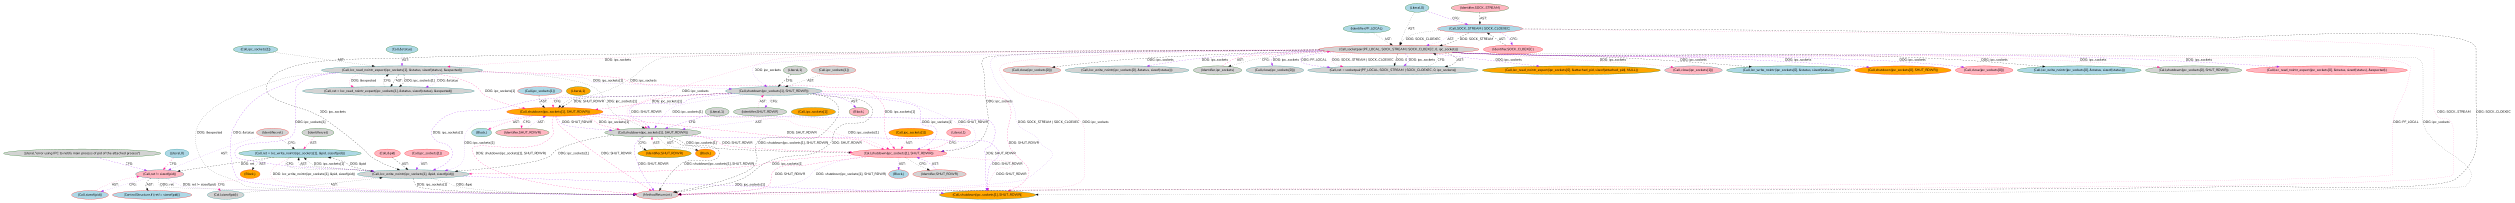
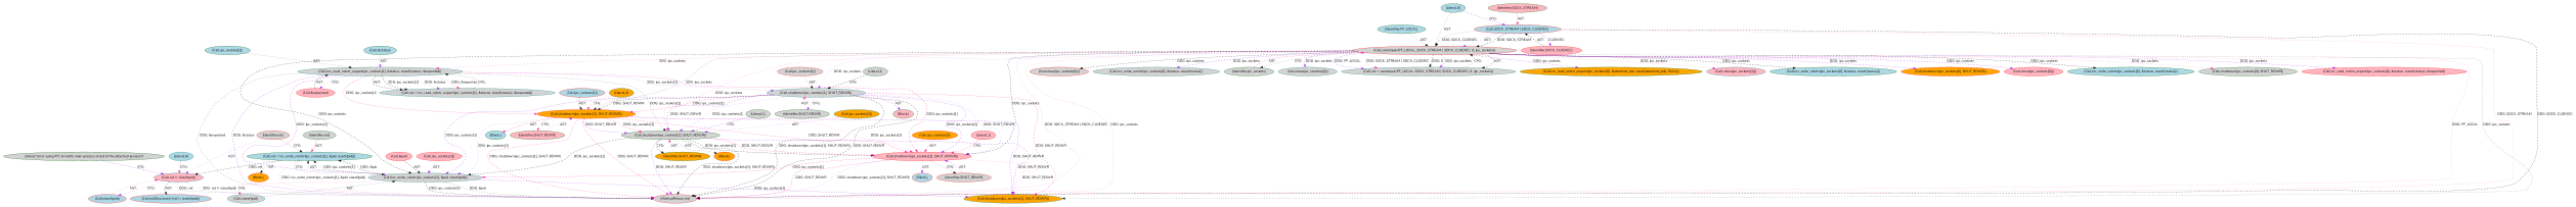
  digraph {
    fontname=Nunito
    node [color=red fillcolor=lightgrey fontname=Nunito style=filled]
    edge [color=black fontname=Nunito style=dashed]
    n1 [color=darkgreen fillcolor=lightblue label="(Call,ret = lxc_write_nointr(ipc_sockets[1], &pid, sizeof(pid)))"]
    n2 [color=teal label="(Call,lxc_write_nointr(ipc_sockets[1], &pid, sizeof(pid)))"]
    n3 [color=teal fillcolor=lightpink label="(Call,ret != sizeof(pid))"]
    n4 [label="(MethodReturn,int)"]
    n5 [fillcolor=orange label="(Block,)"]
    n6 [color=teal label="(Call,sizeof(pid))"]
    n7 [color=teal fillcolor=orange label="(Call,shutdown(ipc_sockets[1], SHUT_RDWR))"]
    n8 [fillcolor=lightblue label="(ControlStructure,if (ret != sizeof(pid)))"]
    n9 [fillcolor=lightblue label="(Call,sizeof(pid))"]
    n10 [fillcolor=lightpink label="(Call,shutdown(ipc_sockets[1], SHUT_RDWR))"]
    n11 [fillcolor=lightblue label="(Block,)"]
    n12 [label="(Identifier,SHUT_RDWR)"]
    n13 [label="(Call,socketpair(PF_LOCAL, SOCK_STREAM | SOCK_CLOEXEC, 0, ipc_sockets))"]
    n14 [color=teal label="(Call,lxc_read_nointr_expect(ipc_sockets[1], &status, sizeof(status), &expected))"]
    n15 [color=darkgreen label="(Call,shutdown(ipc_sockets[1], SHUT_RDWR))"]
    n16 [color=teal label="(Call,shutdown(ipc_sockets[1], SHUT_RDWR))"]
    n17 [fillcolor=orange label="(Call,shutdown(ipc_sockets[1], SHUT_RDWR))"]
    n18 [label="(Call,close(ipc_sockets[0]))"]
    n19 [color=teal label="(Call,lxc_write_nointr(ipc_sockets[0], &status, sizeof(status)))"]
    n20 [color=darkgreen label="(Identifier,ipc_sockets)"]
    n21 [color=teal label="(Call,close(ipc_sockets[0]))"]
    n22 [color=teal label="(Call,ret = socketpair(PF_LOCAL, SOCK_STREAM | SOCK_CLOEXEC, 0, ipc_sockets))"]
    n23 [color=darkgreen fillcolor=orange label="(Call,lxc_read_nointr_expect(ipc_sockets[0], &attached_pid, sizeof(attached_pid), NULL))"]
    n24 [color=teal fillcolor=lightpink label="(Call,close(ipc_sockets[1]))"]
    n25 [color=darkgreen fillcolor=lightblue label="(Call,lxc_write_nointr(ipc_sockets[0], &status, sizeof(status)))"]
    n26 [fillcolor=orange label="(Call,shutdown(ipc_sockets[0], SHUT_RDWR))"]
    n27 [fillcolor=lightpink label="(Call,close(ipc_sockets[0]))"]
    n28 [color=darkgreen fillcolor=lightblue label="(Call,lxc_write_nointr(ipc_sockets[0], &status, sizeof(status)))"]
    n29 [color=darkgreen label="(Call,shutdown(ipc_sockets[0], SHUT_RDWR))"]
    n30 [fillcolor=lightpink label="(Call,lxc_read_nointr_expect(ipc_sockets[0], &status, sizeof(status), &expected))"]
+   n31 [fillcolor=lightpink label="(Call,&expected)"]
    n32 [color=teal label="(Call,ret = lxc_read_nointr_expect(ipc_sockets[1], &status, sizeof(status), &expected))"]
    n33 [color=darkgreen fillcolor=orange label="(Identifier,SHUT_RDWR)"]
    n34 [fillcolor=orange label="(Block,)"]
    n35 [color=darkgreen label="(Identifier,SHUT_RDWR)"]
    n36 [color=darkgreen fillcolor=lightpink label="(Block,)"]
    n37 [color=darkgreen fillcolor=lightblue label="(Block,)"]
    n38 [color=darkgreen fillcolor=lightpink label="(Identifier,SHUT_RDWR)"]
    n39 [fillcolor=lightblue label="(Call,SOCK_STREAM | SOCK_CLOEXEC)"]
    n40 [fillcolor=lightpink label="(Identifier,SOCK_CLOEXEC)"]
    n41 [color=darkgreen fillcolor=lightblue label="(Identifier,PF_LOCAL)"]
    n42 [label="(Identifier,ret)"]
    n43 [fillcolor=lightpink label="(Call,&pid)"]
    n44 [fillcolor=orange label="(Call,ipc_sockets[1])"]
    n45 [color=darkgreen fillcolor=lightblue label="(Call,ipc_sockets[1])"]
    n46 [color=darkgreen label="(Literal,1)"]
    n47 [fillcolor=lightpink label="(Literal,1)"]
    n48 [color=darkgreen fillcolor=lightblue label="(Literal,0)"]
    n49 [color=darkgreen label="(Literal,1)"]
    n50 [fillcolor=lightpink label="(Call,ipc_sockets[1])"]
    n51 [color=teal fillcolor=lightblue label="(Literal,0)"]
    n52 [color=darkgreen fillcolor=orange label="(Literal,1)"]
    n53 [label="(Call,ipc_sockets[1])"]
    n54 [fillcolor=lightblue label="(Call,ipc_sockets[1])"]
    n55 [color=darkgreen label="(Identifier,ret)"]
    n56 [color=darkgreen label="(Literal,\"error using IPC to notify main process of pid of the attached process\")"]
    n57 [color=teal fillcolor=orange label="(Call,ipc_sockets[1])"]
    n58 [color=darkgreen fillcolor=lightpink label="(Identifier,SOCK_STREAM)"]
    n59 [color=darkgreen fillcolor=lightblue label="(Call,&status)"]
    n1 -> n2 [label="CFG: " style=dotted]
    n1 -> n3 [label="DDG: ret"]
    n1 -> n4 [color=deeppink label="DDG: lxc_write_nointr(ipc_sockets[1], &pid, sizeof(pid))" style=dotted]
    n1 -> n5 [label="AST: " style=dotted]
    n2 -> n1 [label="AST: " style=dotted]
    n2 -> n1 [label="DDG: ipc_sockets[1]" style=dotted]
    n2 -> n1 [label="DDG: &pid"]
    n2 -> n4 [label="DDG: ipc_sockets[1]"]
    n2 -> n4 [label="DDG: &pid" style=dotted]
    n2 -> n6 [color=deeppink label="CFG: " style=dotted]
    n2 -> n7 [color=purple label="DDG: ipc_sockets[1]"]
    n3 -> n4 [color=purple label="DDG: ret != sizeof(pid)" style=dotted]
    n3 -> n4 [label="DDG: ret" style=dotted]
    n3 -> n8 [label="AST: "]
    n3 -> n9 [color=purple label="CFG: " style=dotted]
    n6 -> n2 [label="AST: " style=dotted]
    n9 -> n3 [color=deeppink label="AST: " style=dotted]
    n10 -> n2 [color=deeppink label="DDG: ipc_sockets[1]"]
    n10 -> n4 [color=purple label="DDG: shutdown(ipc_sockets[1], SHUT_RDWR)" style=dotted]
    n10 -> n4 [color=deeppink label="DDG: SHUT_RDWR"]
    n10 -> n7 [color=deeppink label="DDG: SHUT_RDWR" style=dotted]
    n10 -> n11 [color=purple label="AST: " style=dotted]
    n10 -> n12 [label="CFG: " style=dotted]
    n12 -> n10 [color=purple label="AST: "]
    n13 -> n2 [label="DDG: ipc_sockets"]
    n13 -> n4 [color=purple label="DDG: SOCK_STREAM | SOCK_CLOEXEC" style=dotted]
    n13 -> n4 [color=deeppink label="DDG: ipc_sockets" style=dotted]
    n13 -> n4 [color=deeppink label="DDG: PF_LOCAL" style=dotted]
    n13 -> n7 [label="DDG: ipc_sockets" style=dotted]
    n13 -> n10 [label="DDG: ipc_sockets"]
    n13 -> n14 [color=deeppink label="DDG: ipc_sockets" style=dotted]
    n13 -> n15 [color=deeppink label="DDG: ipc_sockets" style=dotted]
    n13 -> n16 [color=purple label="DDG: ipc_sockets" style=dotted]
    n13 -> n17 [label="DDG: ipc_sockets" style=dotted]
    n13 -> n18 [label="DDG: ipc_sockets"]
    n13 -> n19 [color=purple label="DDG: ipc_sockets"]
    n13 -> n20 [label="CFG: " style=dotted]
    n13 -> n21 [color=purple label="DDG: ipc_sockets"]
    n13 -> n22 [label="AST: "]
    n13 -> n22 [color=purple label="DDG: PF_LOCAL"]
    n13 -> n22 [color=deeppink label="DDG: SOCK_STREAM | SOCK_CLOEXEC" style=dotted]
    n13 -> n22 [label="DDG: 0"]
    n13 -> n22 [color=purple label="DDG: ipc_sockets"]
    n13 -> n23 [color=purple label="DDG: ipc_sockets"]
    n13 -> n24 [color=deeppink label="DDG: ipc_sockets" style=dotted]
    n13 -> n25 [label="DDG: ipc_sockets"]
    n13 -> n26 [color=purple label="DDG: ipc_sockets"]
    n13 -> n27 [color=purple label="DDG: ipc_sockets"]
    n13 -> n28 [label="DDG: ipc_sockets"]
    n13 -> n29 [color=deeppink label="DDG: ipc_sockets" style=dotted]
    n13 -> n30 [color=purple label="DDG: ipc_sockets"]
    n14 -> n2 [color=purple label="DDG: ipc_sockets[1]"]
    n14 -> n4 [label="DDG: &expected" style=dotted]
    n14 -> n4 [color=purple label="DDG: &status"]
    n14 -> n10 [color=deeppink label="DDG: ipc_sockets[1]"]
    n14 -> n15 [label="DDG: ipc_sockets[1]" style=dotted]
    n14 -> n16 [color=purple label="DDG: ipc_sockets[1]" style=dotted]
    n14 -> n17 [color=deeppink label="DDG: ipc_sockets[1]"]
+   n14 -> n31 [color=purple label="CFG: " style=dotted]
    n14 -> n32 [label="AST: "]
    n14 -> n32 [label="DDG: ipc_sockets[1]"]
    n14 -> n32 [color=purple label="DDG: &status" style=dotted]
    n14 -> n32 [color=deeppink label="DDG: &expected" style=dotted]
    n15 -> n2 [label="DDG: ipc_sockets[1]"]
    n15 -> n4 [label="DDG: shutdown(ipc_sockets[1], SHUT_RDWR)"]
    n15 -> n4 [color=purple label="DDG: SHUT_RDWR"]
    n15 -> n7 [color=purple label="DDG: SHUT_RDWR"]
    n15 -> n10 [label="DDG: ipc_sockets[1]"]
    n15 -> n10 [color=deeppink label="DDG: SHUT_RDWR"]
    n15 -> n33 [label="CFG: "]
    n15 -> n34 [label="AST: " style=dotted]
    n16 -> n2 [color=purple label="DDG: ipc_sockets[1]"]
    n16 -> n4 [label="DDG: shutdown(ipc_sockets[1], SHUT_RDWR)"]
    n16 -> n4 [label="DDG: SHUT_RDWR"]
    n16 -> n7 [color=deeppink label="DDG: SHUT_RDWR"]
    n16 -> n10 [color=purple label="DDG: ipc_sockets[1]"]
    n16 -> n10 [color=purple label="DDG: SHUT_RDWR" style=dotted]
    n16 -> n15 [color=purple label="DDG: ipc_sockets[1]" style=dotted]
    n16 -> n15 [color=purple label="DDG: SHUT_RDWR"]
    n16 -> n17 [color=deeppink label="DDG: ipc_sockets[1]"]
    n16 -> n17 [label="DDG: SHUT_RDWR"]
    n16 -> n35 [color=purple label="CFG: " style=dotted]
    n16 -> n36 [color=purple label="AST: "]
    n17 -> n2 [color=purple label="DDG: ipc_sockets[1]" style=dotted]
    n17 -> n4 [color=deeppink label="DDG: shutdown(ipc_sockets[1], SHUT_RDWR)"]
    n17 -> n4 [color=deeppink label="DDG: SHUT_RDWR"]
    n17 -> n7 [color=purple label="DDG: SHUT_RDWR"]
    n17 -> n10 [color=deeppink label="DDG: ipc_sockets[1]" style=dotted]
    n17 -> n10 [color=deeppink label="DDG: SHUT_RDWR"]
    n17 -> n15 [color=deeppink label="DDG: ipc_sockets[1]"]
    n17 -> n15 [color=purple label="DDG: SHUT_RDWR"]
    n17 -> n37 [color=deeppink label="AST: "]
    n17 -> n38 [color=deeppink label="CFG: " style=dotted]
    n20 -> n13 [color=deeppink label="AST: "]
    n22 -> n13 [label="CFG: " style=dotted]
+   n31 -> n14 [label="AST: "]
    n32 -> n14 [label="CFG: " style=dotted]
    n33 -> n15 [color=deeppink label="AST: " style=dotted]
    n35 -> n16 [color=deeppink label="AST: " style=dotted]
    n38 -> n17 [color=purple label="AST: " style=dotted]
    n39 -> n4 [color=deeppink label="DDG: SOCK_STREAM" style=dotted]
    n39 -> n4 [label="DDG: SOCK_CLOEXEC"]
    n39 -> n13 [color=purple label="AST: " style=dotted]
    n39 -> n13 [label="DDG: SOCK_STREAM"]
    n39 -> n13 [label="DDG: SOCK_CLOEXEC" style=dotted]
-   n39 -> n40 [color=purple label="CFG: "]
+   n39 -> n40 [color=purple label="CLOEXEC: "]
    n40 -> n39 [label="AST: "]
    n41 -> n13 [label="AST: " style=dotted]
    n42 -> n1 [label="CFG: " style=dotted]
    n42 -> n3 [color=purple label="AST: " style=dotted]
    n43 -> n2 [label="AST: "]
    n44 -> n10 [color=deeppink label="AST: " style=dotted]
    n45 -> n14 [label="AST: " style=dotted]
    n46 -> n15 [color=purple label="CFG: "]
    n47 -> n10 [color=deeppink label="CFG: "]
    n48 -> n13 [label="AST: " style=dotted]
    n48 -> n39 [color=purple label="CFG: "]
    n49 -> n16 [label="CFG: "]
    n50 -> n2 [color=purple label="AST: " style=dotted]
    n51 -> n3 [color=deeppink label="CFG: "]
    n52 -> n17 [color=deeppink label="CFG: " style=dotted]
    n53 -> n16 [label="AST: " style=dotted]
    n54 -> n17 [label="AST: "]
    n55 -> n1 [color=deeppink label="AST: "]
    n56 -> n3 [color=purple label="CFG: "]
    n57 -> n15 [color=purple label="AST: " style=dotted]
-   n58 -> n39 [label="AST: "]
+   n58 -> n39 [color=deeppink label="AST: "]
    n59 -> n14 [color=purple label="AST: " style=dotted]
  }
